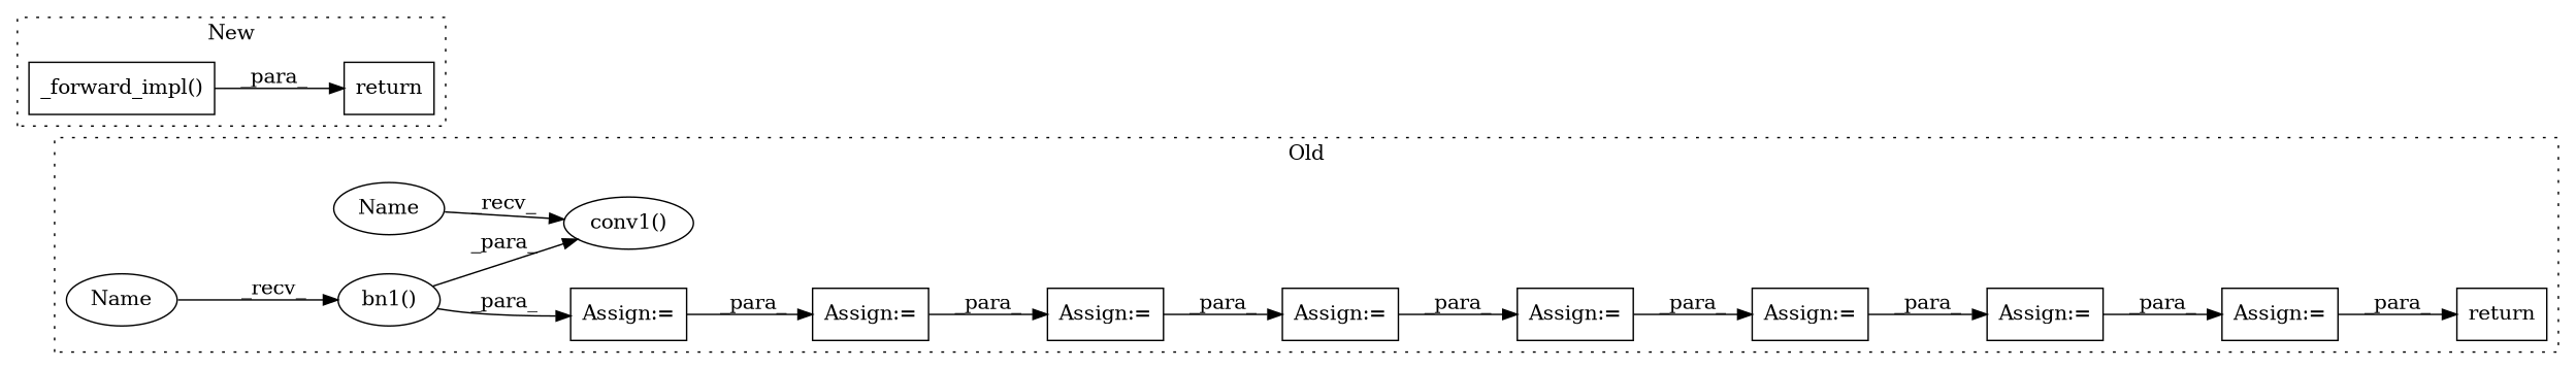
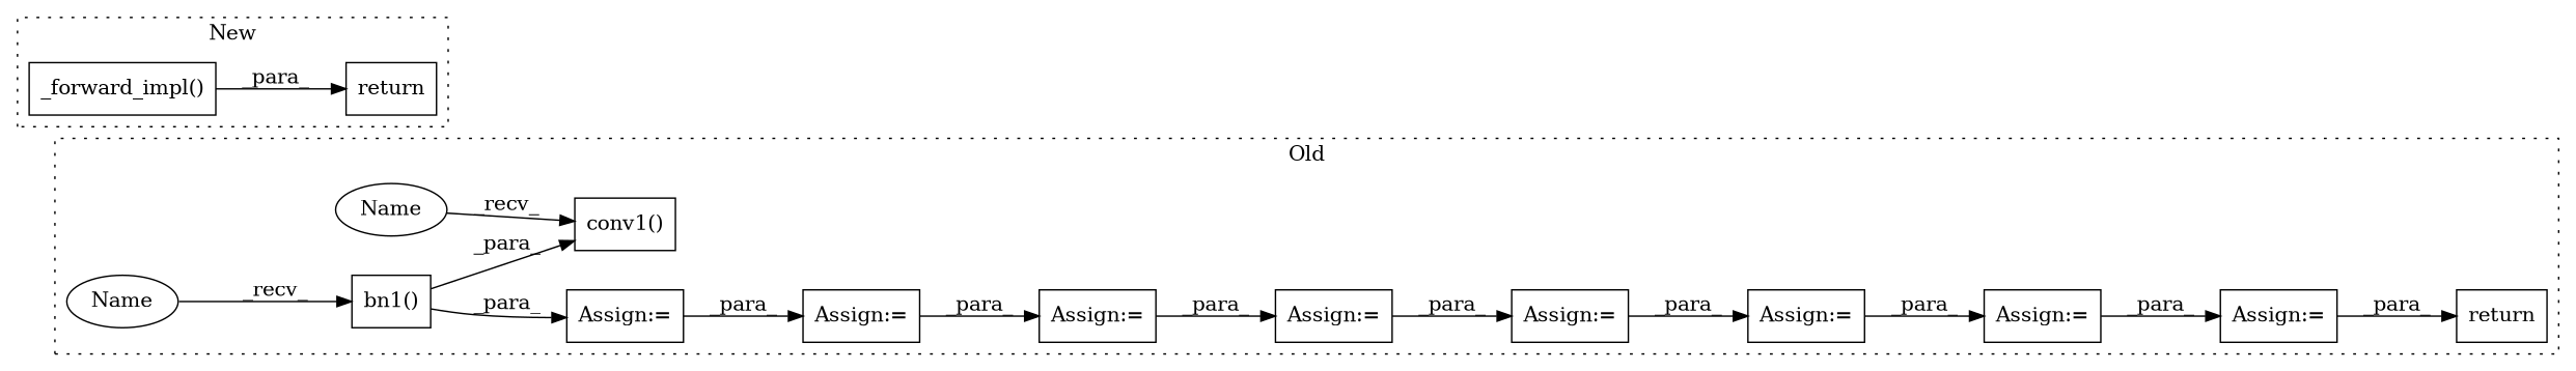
  digraph {
    rankdir=LR
    node [a=68 l=3 shape=box]
-   n1 [a=75 l="9,1" label="bn1()" s="6972,6994" shape=ellipse]
+   n1 [a=75 l="9,1" label="bn1()" s="6972,6994"]
    n2 [label="Assign:=" s=7246]
    n3 [label="Assign:=" s=7331]
    n4 [a=93 l=7 label=return s=7359]
    n5 [label="Assign:=" s=7112]
    n6 [label="Assign:=" s=6962]
    n7 [label="Assign:=" s=7081]
    n8 [label="Assign:=" s=7049]
    n9 [label="Assign:=" s=7291]
    n10 [label="Assign:=" s=7215]
-   n11 [a=75 l="11,1" label="conv1()" s="6981,6993" shape=ellipse]
+   n11 [a=75 l="11,1" label="conv1()" s="6981,6993"]
    n12 [a=87 l=4 label=Name s=6981 shape=ellipse]
    n13 [a=87 l=4 label=Name s=6972 shape=ellipse]
    n14 [a=93 l=7 label=return s=7465]
    n15 [a=75 l="19,1" label="_forward_impl()" s="7472,7492"]
    subgraph cluster_1 {
      label=Old
      style=dotted
      n1
      n2
      n3
      n4
      n5
      n6
      n7
      n8
      n9
      n10
      n11
      n12
      n13
    }
    subgraph cluster_2 {
      label=New
      style=dotted
      n14
      n15
    }
    n1 -> n6 [label=_para_]
    n1 -> n11 [label=_para_]
    n2 -> n9 [label=_para_]
    n3 -> n4 [label=_para_]
    n5 -> n10 [label=_para_]
    n6 -> n8 [label=_para_]
    n7 -> n5 [label=_para_]
    n8 -> n7 [label=_para_]
    n9 -> n3 [label=_para_]
    n10 -> n2 [label=_para_]
    n12 -> n11 [label=_recv_]
    n13 -> n1 [label=_recv_]
    n15 -> n14 [label=_para_]
  }
